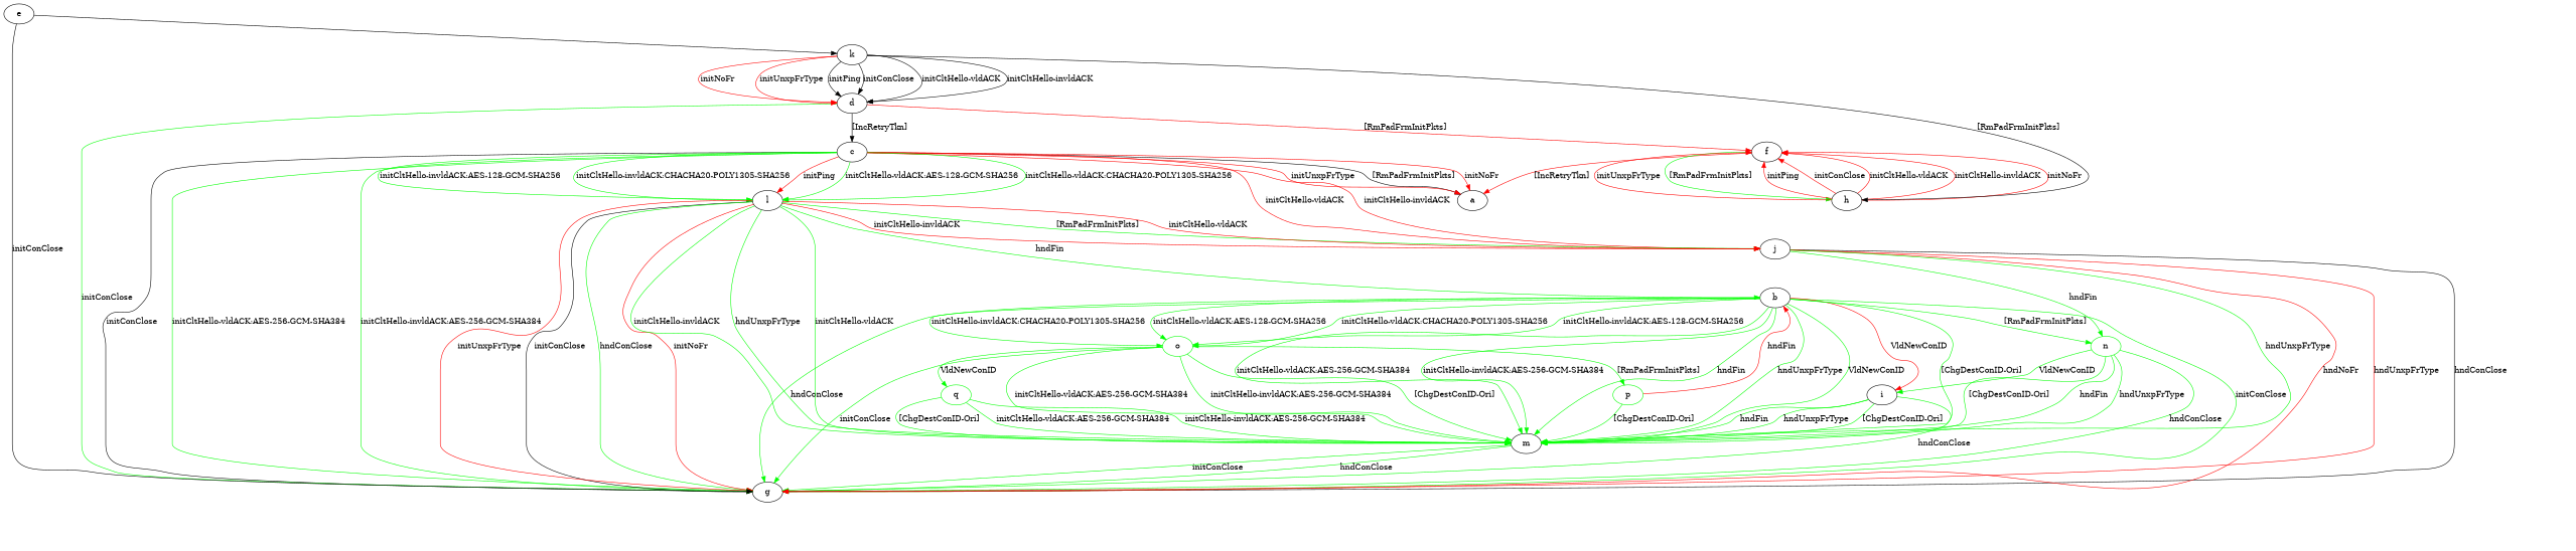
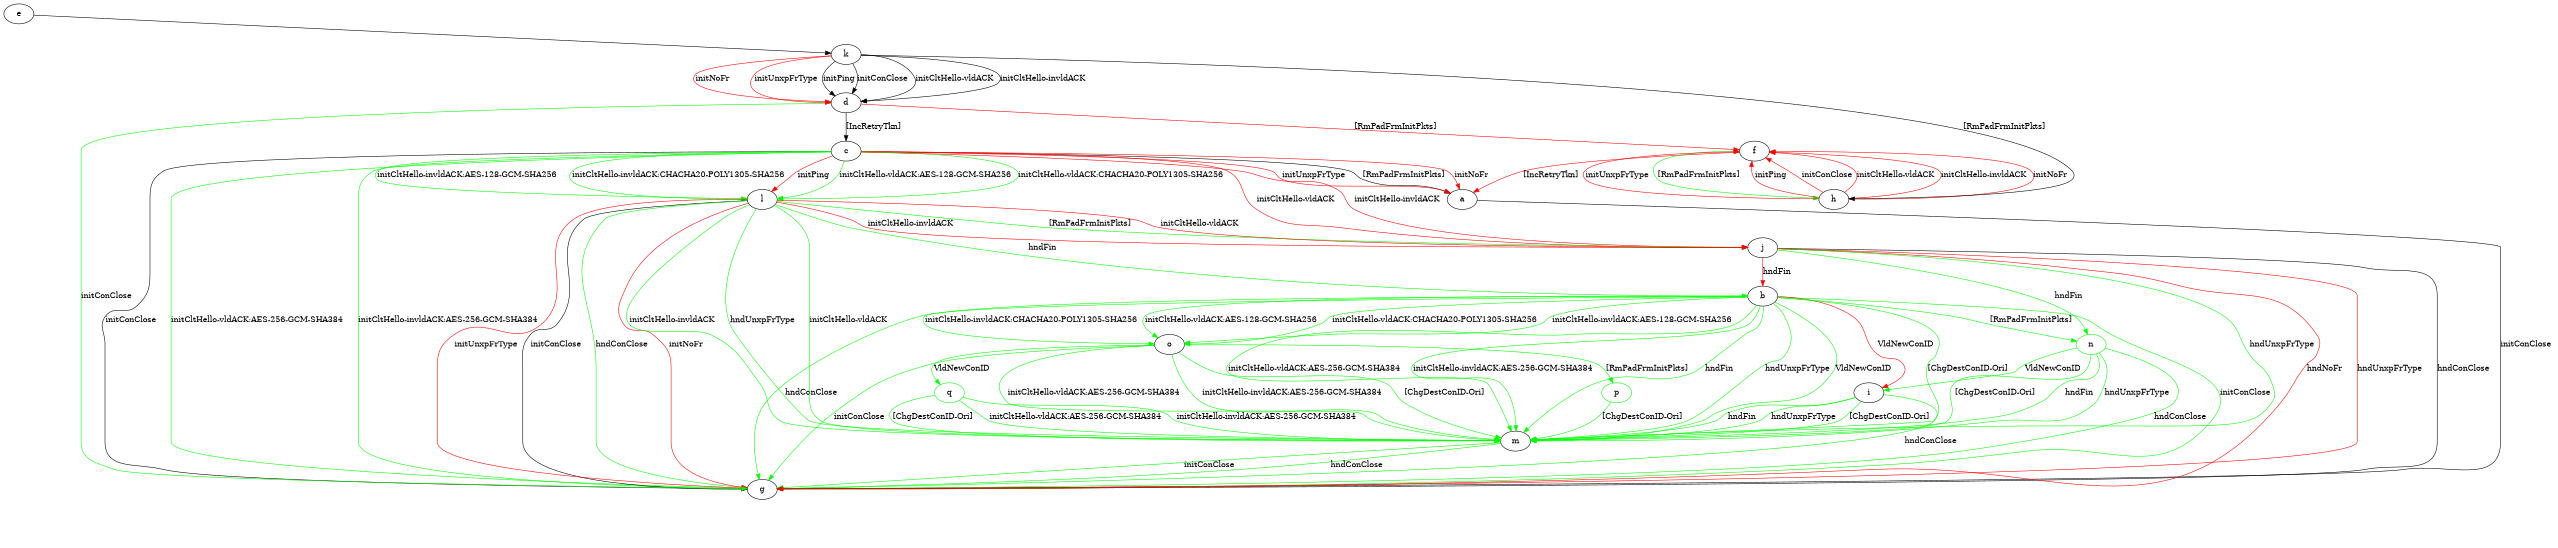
  digraph {
    edge [color=green]
    a
    g
    b
    i
    m [color=black]
    n [color=green]
-   o [color=green]
+   o [color=black]
    p [color=green]
    q [color=green]
    c
    j
    l
    d
    f
    h
    e
    k
-   e -> g [label="initConClose " color=""]
+   a -> g [label="initConClose " color=""]
    b -> g [label="initConClose "]
    b -> g [label="hndConClose "]
    b -> i [color=red label="VldNewConID "]
    b -> m [label="initCltHello-vldACK:AES-256-GCM-SHA384 "]
    b -> m [label="initCltHello-invldACK:AES-256-GCM-SHA384 "]
    b -> m [label="hndFin "]
    b -> m [label="hndUnxpFrType "]
    b -> m [label="VldNewConID "]
    b -> m [label="[ChgDestConID-Ori] "]
    b -> n [label="[RmPadFrmInitPkts] "]
    b -> o [label="initCltHello-vldACK:AES-128-GCM-SHA256 "]
    b -> o [label="initCltHello-vldACK:CHACHA20-POLY1305-SHA256 "]
    b -> o [label="initCltHello-invldACK:AES-128-GCM-SHA256 "]
    b -> o [label="initCltHello-invldACK:CHACHA20-POLY1305-SHA256 "]
    i -> g [label="hndConClose "]
    i -> m [label="hndFin "]
    i -> m [label="hndUnxpFrType "]
    i -> m [label="[ChgDestConID-Ori] "]
    m -> g [label="initConClose "]
    m -> g [label="hndConClose "]
    n -> g [label="hndConClose "]
    n -> i [label="VldNewConID "]
    n -> m [label="hndFin "]
    n -> m [label="hndUnxpFrType "]
    n -> m [label="[ChgDestConID-Ori] "]
    o -> g [label="initConClose "]
    o -> m [label="initCltHello-vldACK:AES-256-GCM-SHA384 "]
    o -> m [label="initCltHello-invldACK:AES-256-GCM-SHA384 "]
    o -> m [label="[ChgDestConID-Ori] "]
    o -> p [label="[RmPadFrmInitPkts] "]
    o -> q [label="VldNewConID "]
    p -> m [label="[ChgDestConID-Ori] "]
    q -> m [label="initCltHello-vldACK:AES-256-GCM-SHA384 "]
    q -> m [label="initCltHello-invldACK:AES-256-GCM-SHA384 "]
    q -> m [label="[ChgDestConID-Ori] "]
    c -> a [label="[RmPadFrmInitPkts] " color=""]
    c -> a [color=red label="initNoFr "]
    c -> a [color=red label="initUnxpFrType "]
    c -> g [label="initConClose " color=""]
    c -> g [label="initCltHello-vldACK:AES-256-GCM-SHA384 "]
    c -> g [label="initCltHello-invldACK:AES-256-GCM-SHA384 "]
    c -> j [color=red label="initCltHello-vldACK "]
    c -> j [color=red label="initCltHello-invldACK "]
    c -> l [label="initCltHello-vldACK:AES-128-GCM-SHA256 "]
    c -> l [label="initCltHello-vldACK:CHACHA20-POLY1305-SHA256 "]
    c -> l [label="initCltHello-invldACK:AES-128-GCM-SHA256 "]
    c -> l [label="initCltHello-invldACK:CHACHA20-POLY1305-SHA256 "]
    c -> l [color=red label="initPing "]
    j -> g [label="hndConClose " color=""]
    j -> g [color=red label="hndNoFr "]
    j -> g [color=red label="hndUnxpFrType "]
-   p -> b [color=red label="hndFin "]
+   j -> b [color=red label="hndFin "]
    j -> m [label="hndUnxpFrType "]
    j -> n [label="hndFin "]
    l -> g [label="initConClose " color=""]
    l -> g [label="hndConClose "]
    l -> g [color=red label="initNoFr "]
    l -> g [color=red label="initUnxpFrType "]
    l -> b [label="hndFin "]
    l -> m [label="initCltHello-vldACK "]
    l -> m [label="initCltHello-invldACK "]
    l -> m [label="hndUnxpFrType "]
    l -> j [label="[RmPadFrmInitPkts] "]
    l -> j [color=red label="initCltHello-vldACK "]
    l -> j [color=red label="initCltHello-invldACK "]
    d -> g [label="initConClose "]
    d -> c [label="[IncRetryTkn] " color=""]
    d -> f [color=red label="[RmPadFrmInitPkts] "]
    f -> a [color=red label="[IncRetryTkn] "]
    f -> h [label="[RmPadFrmInitPkts] "]
    h -> f [color=red label="initPing "]
    h -> f [color=red label="initConClose "]
    h -> f [color=red label="initCltHello-vldACK "]
    h -> f [color=red label="initCltHello-invldACK "]
    h -> f [color=red label="initNoFr "]
    h -> f [color=red label="initUnxpFrType "]
    e -> k [color=""]
    k -> d [label="initPing " color=""]
    k -> d [label="initConClose " color=""]
    k -> d [label="initCltHello-vldACK " color=""]
    k -> d [label="initCltHello-invldACK " color=""]
    k -> d [color=red label="initNoFr "]
    k -> d [color=red label="initUnxpFrType "]
    k -> h [label="[RmPadFrmInitPkts] " color=""]
  }
